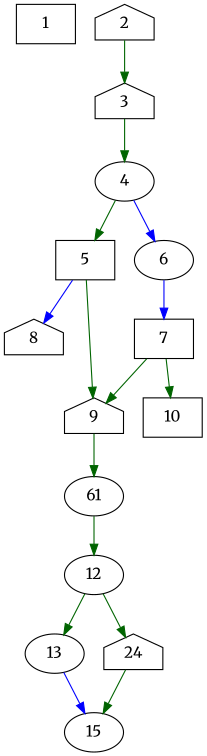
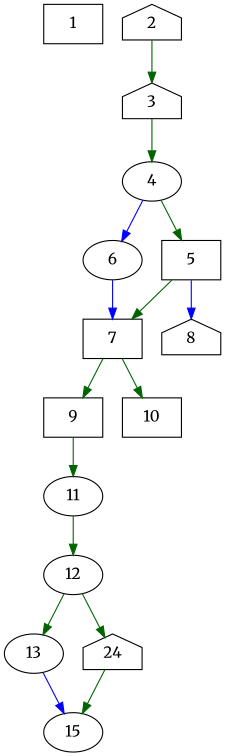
  digraph {
    fontname=Merriweather
    node [alpha=0.01 fontname=Merriweather shape=ellipse]
    edge [color=darkgreen fontname=Merriweather]
    1 [alpha=0.08 expect_size=24330240 shape=box]
    2 [alpha=0.09 expect_size=46149632 shape=house]
    3 [expect_size=33972224 shape=house]
    4 [alpha=0.12 expect_size=23065600]
    5 [alpha=0.03 expect_size=10783744 shape=box]
    6 [alpha=0.15 expect_size=17708032]
    7 [alpha=0.10 expect_size=34039808 shape=box]
    8 [alpha=0.11 expect_size=12835840 shape=house]
-   9 [expect_size=44308480 shape=house]
+   9 [expect_size=44308480 shape=box]
    10 [alpha=0.18 expect_size=17594368 shape=box]
-   11 [alpha=0.09 expect_size=33817600 label=61]
+   11 [alpha=0.09 expect_size=33817600]
    12 [expect_size=5302272]
    13 [alpha=0.19 expect_size=27073536]
    n14 [alpha=0.18 expect_size=28786688 label=24 shape=house]
    15 [alpha=0.13 expect_size=10249216]
    2 -> 3
    3 -> 4
    4 -> 5
    4 -> 6 [color=blue]
-   5 -> 9
+   5 -> 7
    5 -> 8 [color=blue]
    6 -> 7 [color=blue]
    7 -> 9
    7 -> 10
    9 -> 11
    11 -> 12
    12 -> 13
    12 -> n14
    13 -> 15 [color=blue]
    n14 -> 15
  }
